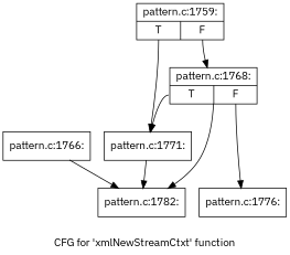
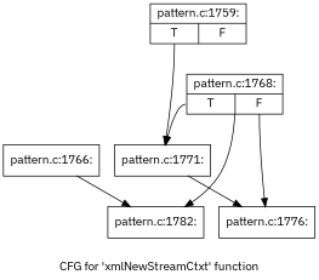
  digraph {
    fontname="IBM Plex Sans"
    label="CFG for 'xmlNewStreamCtxt' function"
    node [fontname="IBM Plex Sans" shape=record]
    edge [fontname="IBM Plex Sans"]
    n1 [label="{pattern.c:1759:|{<s0>T|<s1>F}}"]
    n2 [label="{pattern.c:1768:|{<s0>T|<s1>F}}"]
    n3 [label="{pattern.c:1771:}"]
    n4 [label="{pattern.c:1766:}"]
    n5 [label="{pattern.c:1782:}"]
    n6 [label="{pattern.c:1776:}"]
-   n1 -> n2 [tailport=s1]
    n1 -> n3 [tailport=s0]
    n2 -> n3 [tailport=s0]
    n2 -> n5
    n2 -> n6 [tailport=s1]
-   n3 -> n5
+   n3 -> n6
    n4 -> n5
  }
